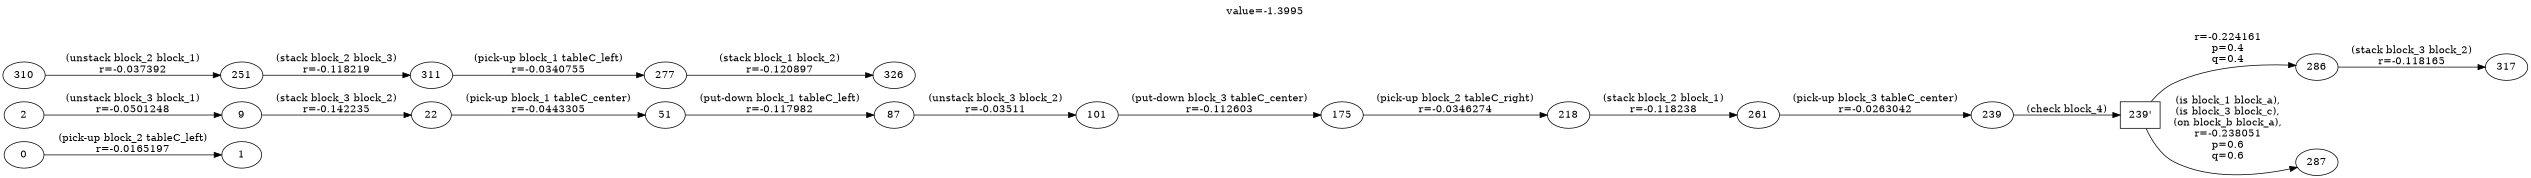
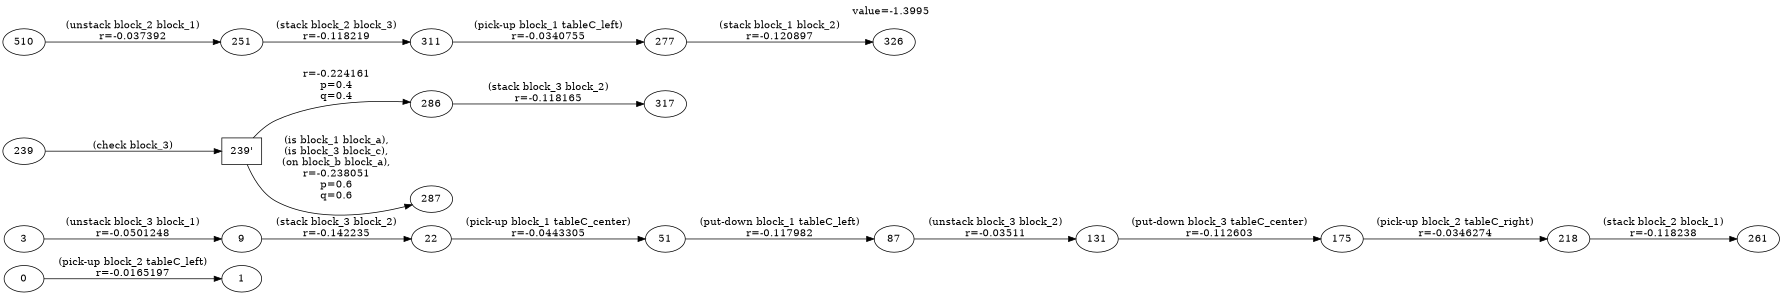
  digraph {
    label="value=-1.3995"
    labelloc=top
    rankdir=LR
    0
    1
-   3 [label=2]
+   3
    9
    22
    51
    87
-   131 [label=101]
+   131
    175
    218
    261
    239
    "239'" [shape=box]
    286
    287
    317
-   310
+   310 [label=510]
    251
    311
    277
    326
    0 -> 1 [label="(pick-up block_2 tableC_left)\nr=-0.0165197"]
    3 -> 9 [label="(unstack block_3 block_1)\nr=-0.0501248"]
    9 -> 22 [label="(stack block_3 block_2)\nr=-0.142235"]
    22 -> 51 [label="(pick-up block_1 tableC_center)\nr=-0.0443305"]
    51 -> 87 [label="(put-down block_1 tableC_left)\nr=-0.117982"]
    87 -> 131 [label="(unstack block_3 block_2)\nr=-0.03511"]
    131 -> 175 [label="(put-down block_3 tableC_center)\nr=-0.112603"]
    175 -> 218 [label="(pick-up block_2 tableC_right)\nr=-0.0346274"]
    218 -> 261 [label="(stack block_2 block_1)\nr=-0.118238"]
-   261 -> 239 [label="(pick-up block_3 tableC_center)\nr=-0.0263042"]
-   239 -> "239'" [label="(check block_4)"]
+   239 -> "239'" [label="(check block_3)"]
    "239'" -> 286 [label="\nr=-0.224161\np=0.4\nq=0.4"]
    "239'" -> 287 [label="\n(is block_1 block_a),\n(is block_3 block_c),\n(on block_b block_a),\nr=-0.238051\np=0.6\nq=0.6"]
    286 -> 317 [label="(stack block_3 block_2)\nr=-0.118165"]
    310 -> 251 [label="(unstack block_2 block_1)\nr=-0.037392"]
    251 -> 311 [label="(stack block_2 block_3)\nr=-0.118219"]
    311 -> 277 [label="(pick-up block_1 tableC_left)\nr=-0.0340755"]
    277 -> 326 [label="(stack block_1 block_2)\nr=-0.120897"]
  }
